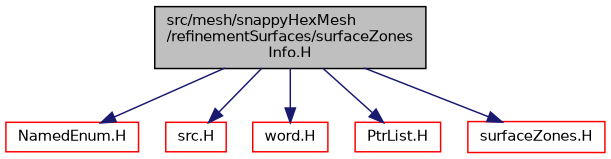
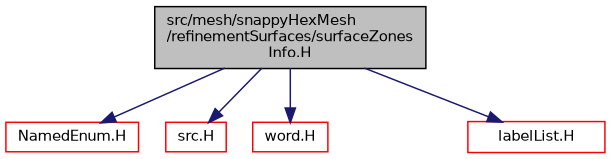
  digraph {
    node [color=red fontname=Helvetica fontsize=10 shape=record]
    edge [color=midnightblue fontname=Helvetica fontsize=10 labelfontname=Helvetica labelfontsize=10 style=solid]
    n1 [color=black fillcolor=grey75 fontcolor=black height=0.2 label="src/mesh/snappyHexMesh\l/refinementSurfaces/surfaceZones\lInfo.H" style=filled width=0.4]
    n2 [height=0.2 label="NamedEnum.H" width=0.4]
    n3 [height=0.2 label="src.H" width=0.4]
    n4 [height=0.2 label="word.H" width=0.4]
-   n5 [height=0.2 label="PtrList.H" width=0.4]
-   n6 [height=0.2 label="surfaceZones.H" width=0.4]
+   n6 [height=0.2 label="labelList.H" width=0.4]
    n1 -> n2
    n1 -> n3
    n1 -> n4
-   n1 -> n5
    n1 -> n6
  }
